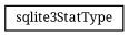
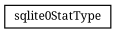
  digraph {
    rankdir=TB
    fontname="Noto Serif"
-   n1 [color=black fillcolor=white fontname="Noto Serif" fontsize=10 height=0.2 label=sqlite3StatType shape=record style=filled width=0.4]
+   n1 [color=black fillcolor=white fontname="Noto Serif" fontsize=10 height=0.2 label=sqlite0StatType shape=record style=filled width=0.4]
  }
